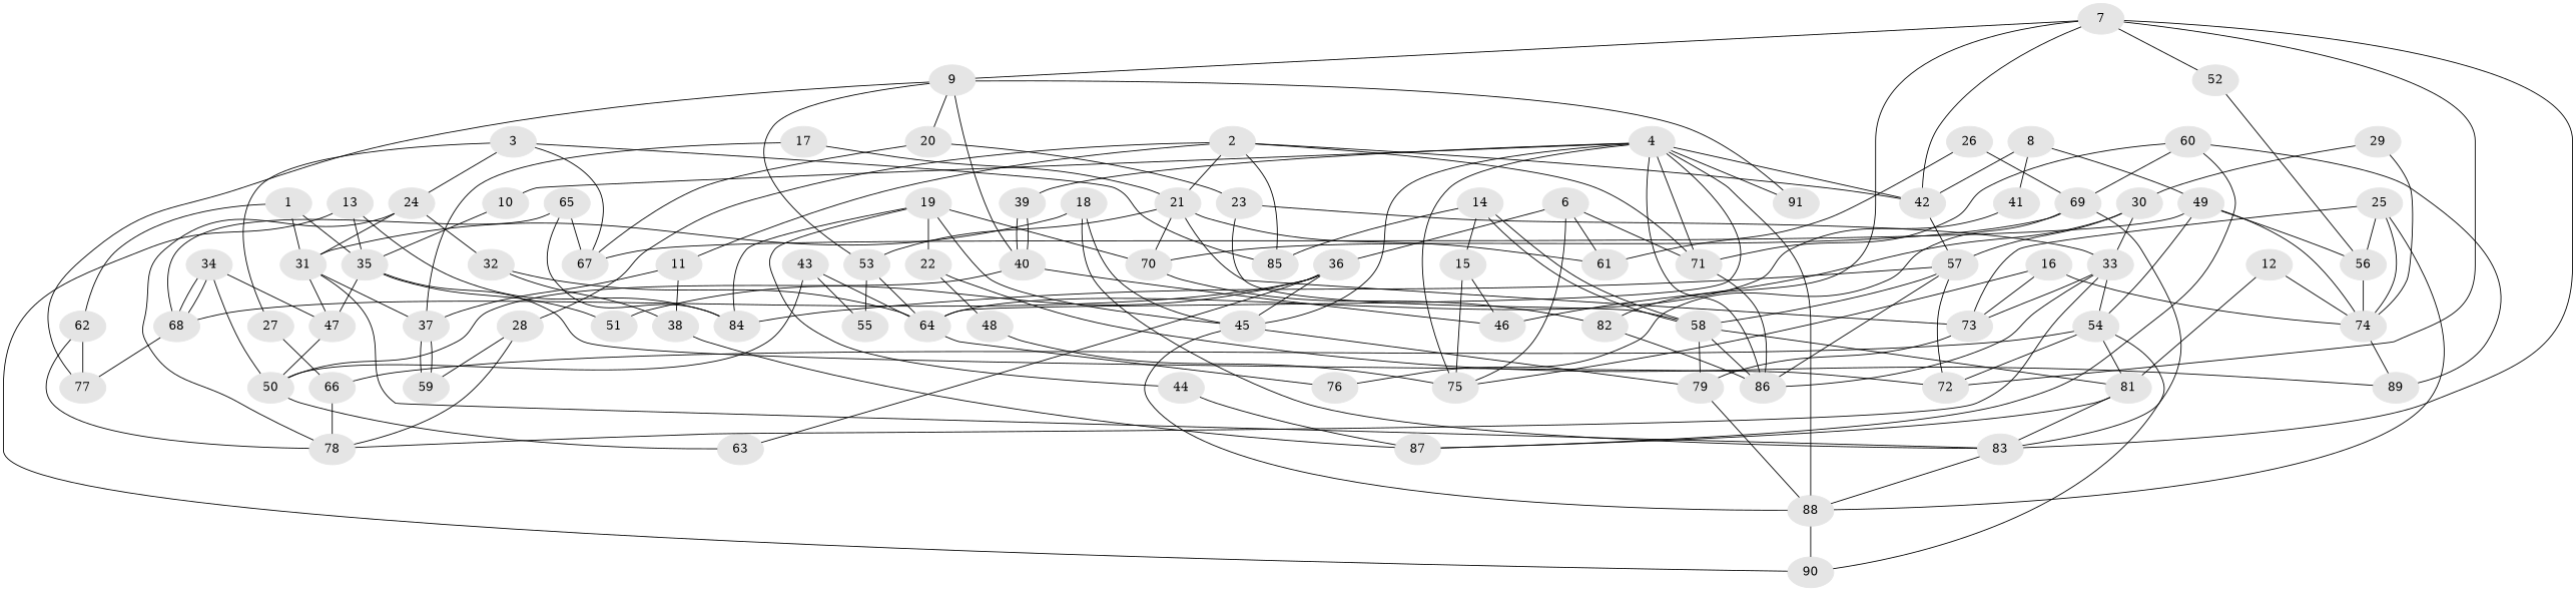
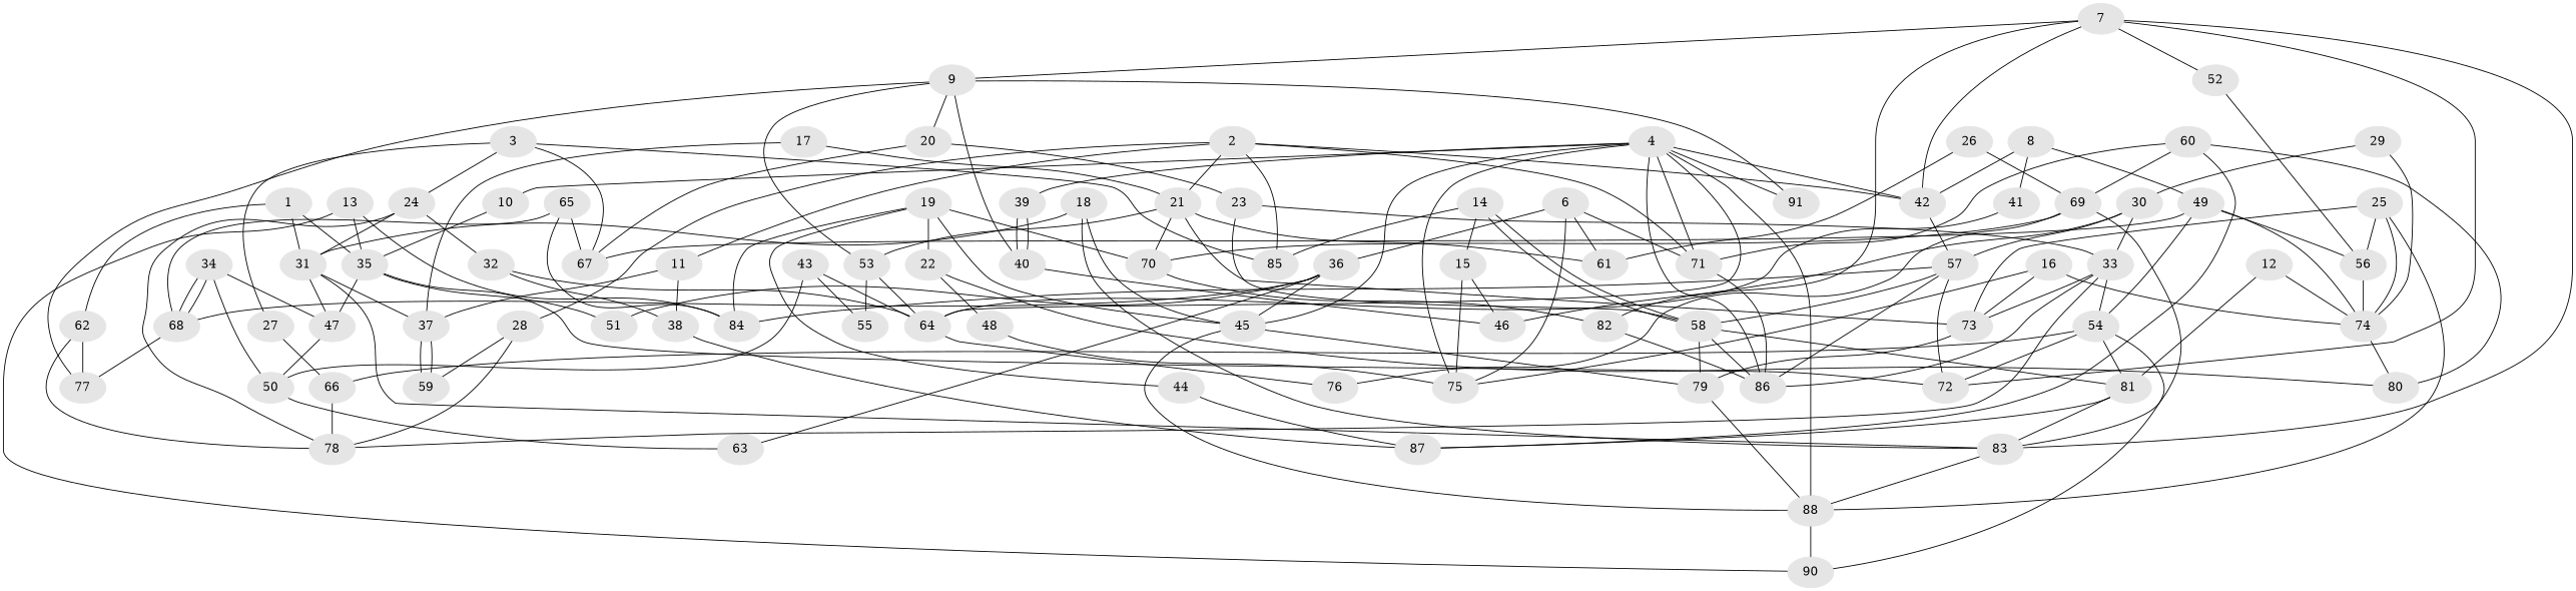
  graph {
    node [color=gray90 style=filled]
    1
    31
    35
    62
    83
    37
    47
    72
    51
    41
    64
    2
    11
    21
    28
    42
    71
    85
    38
    61
    53
    73
    70
    78
    59
    57
    86
    3
    24
    27
    67
    32
    66
    4
    10
    39
    45
    75
    88
    91
    40
    79
    76
    90
    20
    23
    6
    36
    63
    68
    7
    9
    52
    82
    77
    56
    8
    49
    74
    54
    46
    50
    55
    87
    12
    81
-   80 [label=89]
+   80
    13
    84
    14
    15
    58
    16
    17
    18
    19
    22
    44
    48
    33
    25
    26
    69
    29
    30
    34
    43
    60
    65
    1 -- 31
    1 -- 35
    1 -- 62
    31 -- 83
    31 -- 37
    31 -- 47
    35 -- 47
    35 -- 72
    35 -- 51
    62 -- 78
    62 -- 77
    83 -- 88
    37 -- 59
    37 -- 59
    47 -- 50
    41 -- 64
    64 -- 76
    2 -- 11
    2 -- 21
    2 -- 28
    2 -- 42
    2 -- 71
    2 -- 85
    11 -- 37
    11 -- 38
    21 -- 61
    21 -- 53
    21 -- 73
    21 -- 70
    28 -- 78
    28 -- 59
    42 -- 57
    71 -- 86
    38 -- 87
    53 -- 64
    53 -- 55
    73 -- 79
    70 -- 82
    57 -- 72
    57 -- 86
    57 -- 84
    57 -- 58
    3 -- 85
    3 -- 24
    3 -- 27
    3 -- 67
    24 -- 31
    24 -- 78
    24 -- 32
    27 -- 66
    32 -- 64
    32 -- 38
    66 -- 78
    4 -- 64
    4 -- 42
    4 -- 71
    4 -- 86
    4 -- 10
    4 -- 39
    4 -- 45
    4 -- 75
    4 -- 88
    4 -- 91
    10 -- 35
    39 -- 40
    39 -- 40
    45 -- 88
    45 -- 79
    88 -- 90
    40 -- 46
-   40 -- 50
    79 -- 88
    20 -- 67
    20 -- 23
    23 -- 58
    23 -- 33
    6 -- 71
    6 -- 61
    6 -- 75
    6 -- 36
    36 -- 51
    36 -- 45
    36 -- 63
    36 -- 68
    68 -- 77
    7 -- 83
    7 -- 72
    7 -- 42
    7 -- 9
    7 -- 52
    7 -- 82
    9 -- 53
    9 -- 91
    9 -- 40
    9 -- 20
    9 -- 77
    52 -- 56
    82 -- 86
    56 -- 74
    8 -- 41
    8 -- 42
    8 -- 49
    49 -- 67
    49 -- 56
    49 -- 74
    49 -- 54
    74 -- 80
    54 -- 72
    54 -- 66
    54 -- 90
    54 -- 81
    50 -- 63
    12 -- 74
    12 -- 81
    81 -- 83
    81 -- 87
    13 -- 35
    13 -- 90
    13 -- 84
    14 -- 85
    14 -- 15
    14 -- 58
    14 -- 58
    15 -- 75
    15 -- 46
    58 -- 86
    58 -- 79
    58 -- 81
    16 -- 73
    16 -- 75
    16 -- 74
    17 -- 37
    17 -- 21
    18 -- 31
    18 -- 83
    18 -- 45
    19 -- 70
    19 -- 45
    19 -- 84
    19 -- 22
    19 -- 44
    22 -- 80
    22 -- 48
    44 -- 87
    48 -- 75
    33 -- 73
    33 -- 78
    33 -- 86
    33 -- 54
    25 -- 73
    25 -- 88
    25 -- 56
    25 -- 74
    26 -- 61
    26 -- 69
    69 -- 83
    69 -- 70
    69 -- 76
    29 -- 74
    29 -- 30
    30 -- 57
    30 -- 46
    30 -- 33
    34 -- 47
    34 -- 68
    34 -- 68
    34 -- 50
    43 -- 64
    43 -- 50
    43 -- 55
    60 -- 71
    60 -- 87
    60 -- 80
    60 -- 69
    65 -- 67
    65 -- 68
    65 -- 84
  }
